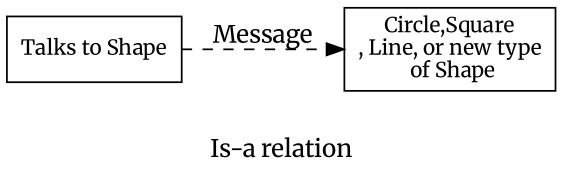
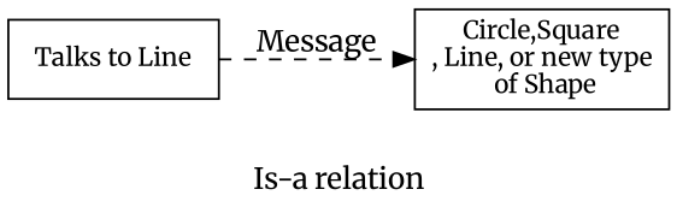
  digraph {
    label="Is-a relation"
    rankdir=LR
    fontname=Merriweather
    node [fontname=Merriweather fontsize=12 shape=record]
-   n1 [label="Talks to Shape"]
+   n1 [label="Talks to Line"]
    n2 [label="Circle,Square\n, Line, or new type\n of Shape"]
    n1 -> n2 [label=Message style=dashed fontname=Merriweather]
  }
